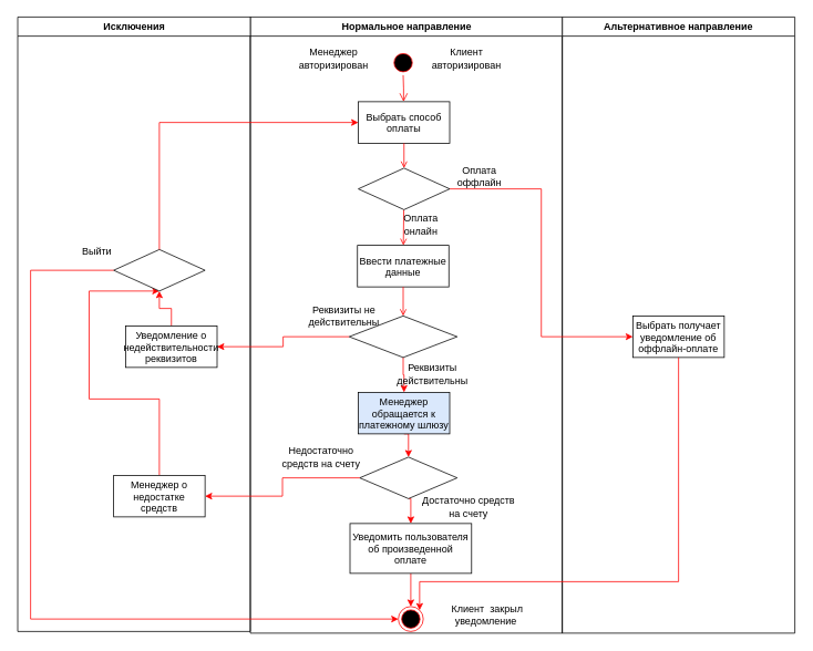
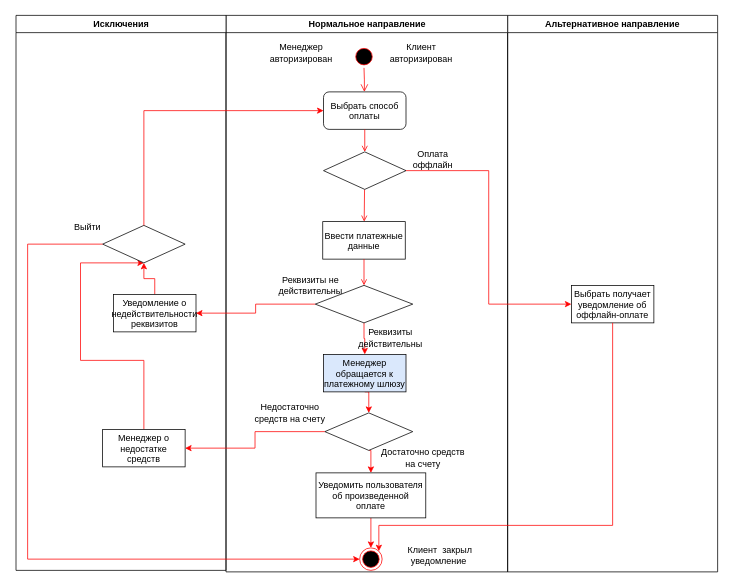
  <mxCell id="0" />
  <mxCell id="1" parent="0" />
  <mxCell id="2" value="Альтернативное направление" style="swimlane;whiteSpace=wrap" parent="1" vertex="1"><mxGeometry x="676" y="20" width="280" height="742" as="geometry" /></mxCell>
  <mxCell id="3" value="Выбрать получает&#10;уведомление об &#10;оффлайн-оплате" style="" parent="2" vertex="1"><mxGeometry x="85" y="360" width="110" height="50" as="geometry" /></mxCell>
  <mxCell id="4" value="Нормальное направление" style="swimlane;whiteSpace=wrap" parent="2" vertex="1"><mxGeometry x="-375.5" width="375.5" height="742" as="geometry" /></mxCell>
  <mxCell id="5" value="" style="ellipse;shape=startState;fillColor=#000000;strokeColor=#ff0000;" parent="4" vertex="1"><mxGeometry x="169" y="40" width="30" height="30" as="geometry" /></mxCell>
  <mxCell id="6" value="" style="edgeStyle=elbowEdgeStyle;elbow=horizontal;verticalAlign=bottom;endArrow=open;endSize=8;strokeColor=#FF0000;endFill=1;rounded=0" parent="4" source="5" target="7" edge="1"><mxGeometry x="100" y="40" as="geometry"><mxPoint x="115" y="110" as="targetPoint" /></mxGeometry></mxCell>
- <mxCell id="7" value="Выбрать способ &#10;оплаты" style="" parent="4" vertex="1"><mxGeometry x="130" y="102" width="110" height="50" as="geometry" /></mxCell>
+ <mxCell id="7" value="Выбрать способ &#10;оплаты" style="rounded=1;" parent="4" vertex="1"><mxGeometry x="130" y="102" width="110" height="50" as="geometry" /></mxCell>
  <mxCell id="8" value="Ввести платежные &#10;данные" style="" parent="4" vertex="1"><mxGeometry x="129" y="275" width="110" height="50" as="geometry" /></mxCell>
  <mxCell id="9" value="" style="endArrow=open;strokeColor=#FF0000;endFill=1;rounded=0" parent="4" source="14" target="8" edge="1"><mxGeometry relative="1" as="geometry" /></mxCell>
  <mxCell id="10" style="edgeStyle=orthogonalEdgeStyle;rounded=0;orthogonalLoop=1;jettySize=auto;html=1;exitX=0.5;exitY=1;exitDx=0;exitDy=0;entryX=0.5;entryY=0;entryDx=0;entryDy=0;labelBackgroundColor=#FF0000;strokeColor=#FF0000;fontColor=#FF0000;" parent="4" source="11" target="20" edge="1"><mxGeometry relative="1" as="geometry" /></mxCell>
  <mxCell id="11" value="Менеджер &#10;обращается к &#10;платежному шлюзу" style="fillColor=#dae8fc;" parent="4" vertex="1"><mxGeometry x="130" y="452" width="110" height="50" as="geometry" /></mxCell>
  <mxCell id="12" value="" style="endArrow=open;strokeColor=#FF0000;endFill=1;rounded=0;entryX=0.5;entryY=0;entryDx=0;entryDy=0;" parent="4" source="8" target="18" edge="1"><mxGeometry relative="1" as="geometry" /></mxCell>
  <mxCell id="13" value="Клиент авторизирован" style="text;html=1;strokeColor=none;fillColor=none;align=center;verticalAlign=middle;whiteSpace=wrap;rounded=0;" parent="4" vertex="1"><mxGeometry x="205.5" y="40" width="110" height="20" as="geometry" /></mxCell>
  <mxCell id="14" value="" style="rhombus;whiteSpace=wrap;html=1;" parent="4" vertex="1"><mxGeometry x="130" y="182" width="110" height="50" as="geometry" /></mxCell>
  <mxCell id="15" value="" style="endArrow=open;strokeColor=#FF0000;endFill=1;rounded=0" parent="4" source="7" target="14" edge="1"><mxGeometry relative="1" as="geometry"><mxPoint x="278.5" y="288" as="sourcePoint" /><mxPoint x="278.5" y="388" as="targetPoint" /></mxGeometry></mxCell>
  <mxCell id="16" value="Менеджер авторизирован" style="text;html=1;strokeColor=none;fillColor=none;align=center;verticalAlign=middle;whiteSpace=wrap;rounded=0;" parent="4" vertex="1"><mxGeometry x="45.5" y="40" width="110" height="20" as="geometry" /></mxCell>
  <mxCell id="17" style="edgeStyle=orthogonalEdgeStyle;rounded=0;orthogonalLoop=1;jettySize=auto;html=1;exitX=0.5;exitY=1;exitDx=0;exitDy=0;entryX=0.5;entryY=0;entryDx=0;entryDy=0;labelBackgroundColor=#FF0000;strokeColor=#FF0000;fontColor=#FF0000;" parent="4" source="18" target="11" edge="1"><mxGeometry relative="1" as="geometry" /></mxCell>
  <mxCell id="18" value="" style="rhombus;whiteSpace=wrap;html=1;" parent="4" vertex="1"><mxGeometry x="119" y="360" width="130" height="50" as="geometry" /></mxCell>
  <mxCell id="19" style="edgeStyle=orthogonalEdgeStyle;rounded=0;orthogonalLoop=1;jettySize=auto;html=1;exitX=0.5;exitY=1;exitDx=0;exitDy=0;entryX=0.5;entryY=0;entryDx=0;entryDy=0;labelBackgroundColor=#FF0000;strokeColor=#FF0000;fontColor=#FF0000;" parent="4" source="20" target="22" edge="1"><mxGeometry relative="1" as="geometry" /></mxCell>
  <mxCell id="20" value="" style="rhombus;whiteSpace=wrap;html=1;" parent="4" vertex="1"><mxGeometry x="131.75" y="530" width="117.25" height="50" as="geometry" /></mxCell>
  <mxCell id="21" style="edgeStyle=orthogonalEdgeStyle;rounded=0;orthogonalLoop=1;jettySize=auto;html=1;exitX=0.5;exitY=1;exitDx=0;exitDy=0;entryX=0.5;entryY=0;entryDx=0;entryDy=0;labelBackgroundColor=#FF0000;strokeColor=#FF0000;fontColor=#FF0000;" parent="4" source="22" target="23" edge="1"><mxGeometry relative="1" as="geometry" /></mxCell>
  <mxCell id="22" value="Уведомить пользователя&#10;об произведенной&#10;оплате" style="" parent="4" vertex="1"><mxGeometry x="120" y="610" width="146.38" height="60" as="geometry" /></mxCell>
  <mxCell id="23" value="" style="ellipse;shape=endState;fillColor=#000000;strokeColor=#ff0000" parent="4" vertex="1"><mxGeometry x="178.19" y="710" width="30" height="30" as="geometry" /></mxCell>
  <mxCell id="24" value="Клиент&amp;nbsp; закрыл уведомление&amp;nbsp;" style="text;html=1;strokeColor=none;fillColor=none;align=center;verticalAlign=middle;whiteSpace=wrap;rounded=0;" parent="4" vertex="1"><mxGeometry x="211.88" y="710" width="148.12" height="20" as="geometry" /></mxCell>
- <mxCell id="25" value="Оплата онлайн" style="text;html=1;strokeColor=none;fillColor=none;align=center;verticalAlign=middle;whiteSpace=wrap;rounded=0;fontColor=#000000;" parent="4" vertex="1"><mxGeometry x="185.5" y="240" width="40" height="20" as="geometry" /></mxCell>
  <mxCell id="26" value="Реквизиты действительны" style="text;html=1;strokeColor=none;fillColor=none;align=center;verticalAlign=middle;whiteSpace=wrap;rounded=0;" vertex="1" parent="4"><mxGeometry x="199" y="420" width="40" height="20" as="geometry" /></mxCell>
  <mxCell id="27" value="Реквизиты не действительны" style="text;html=1;strokeColor=none;fillColor=none;align=center;verticalAlign=middle;whiteSpace=wrap;rounded=0;" vertex="1" parent="4"><mxGeometry x="65.5" y="350" width="94.5" height="20" as="geometry" /></mxCell>
  <mxCell id="28" value="Оплата оффлайн" style="text;html=1;strokeColor=none;fillColor=none;align=center;verticalAlign=middle;whiteSpace=wrap;rounded=0;" vertex="1" parent="4"><mxGeometry x="240" y="182" width="71" height="20" as="geometry" /></mxCell>
  <mxCell id="29" value="Недостаточно средств на счету" style="text;html=1;strokeColor=none;fillColor=none;align=center;verticalAlign=middle;whiteSpace=wrap;rounded=0;" vertex="1" parent="4"><mxGeometry x="30" y="520" width="110" height="20" as="geometry" /></mxCell>
  <mxCell id="30" value="Достаточно средств на счету" style="text;html=1;strokeColor=none;fillColor=none;align=center;verticalAlign=middle;whiteSpace=wrap;rounded=0;" vertex="1" parent="4"><mxGeometry x="205.5" y="580" width="114.5" height="20" as="geometry" /></mxCell>
  <mxCell id="31" style="edgeStyle=orthogonalEdgeStyle;rounded=0;orthogonalLoop=1;jettySize=auto;html=1;exitX=1;exitY=0.5;exitDx=0;exitDy=0;entryX=0;entryY=0.5;entryDx=0;entryDy=0;labelBackgroundColor=#FF0000;strokeColor=#FF0000;fontColor=#000000;" parent="2" source="14" target="3" edge="1"><mxGeometry relative="1" as="geometry" /></mxCell>
  <mxCell id="32" style="edgeStyle=orthogonalEdgeStyle;rounded=0;orthogonalLoop=1;jettySize=auto;html=1;exitX=0.5;exitY=1;exitDx=0;exitDy=0;entryX=1;entryY=0;entryDx=0;entryDy=0;labelBackgroundColor=#FF0000;strokeColor=#FF0000;fontColor=#000000;" parent="2" source="3" target="23" edge="1"><mxGeometry relative="1" as="geometry"><Array as="points"><mxPoint x="140" y="680" /><mxPoint x="-172" y="680" /></Array></mxGeometry></mxCell>
  <mxCell id="33" value="Исключения" style="swimlane;whiteSpace=wrap" parent="1" vertex="1"><mxGeometry x="20.5" y="20" width="280" height="740" as="geometry" /></mxCell>
  <mxCell id="34" style="edgeStyle=orthogonalEdgeStyle;rounded=0;orthogonalLoop=1;jettySize=auto;html=1;exitX=0.5;exitY=0;exitDx=0;exitDy=0;entryX=0.5;entryY=1;entryDx=0;entryDy=0;strokeColor=#FF0000;" edge="1" parent="33" source="35" target="38"><mxGeometry relative="1" as="geometry" /></mxCell>
  <mxCell id="35" value="Уведомление о&#10;недействительности &#10;реквизитов" style="" parent="33" vertex="1"><mxGeometry x="130" y="372" width="110" height="50" as="geometry" /></mxCell>
  <mxCell id="36" style="edgeStyle=orthogonalEdgeStyle;rounded=0;orthogonalLoop=1;jettySize=auto;html=1;exitX=0.5;exitY=0;exitDx=0;exitDy=0;entryX=0.5;entryY=1;entryDx=0;entryDy=0;strokeColor=#FF0000;" edge="1" parent="33" source="37" target="38"><mxGeometry relative="1" as="geometry"><Array as="points"><mxPoint x="171" y="460" /><mxPoint x="86" y="460" /><mxPoint x="86" y="330" /></Array></mxGeometry></mxCell>
  <mxCell id="37" value="Менеджер о &#10;недостатке &#10;средств" style="" parent="33" vertex="1"><mxGeometry x="115.5" y="552" width="110" height="50" as="geometry" /></mxCell>
  <mxCell id="38" value="" style="rhombus;whiteSpace=wrap;html=1;" vertex="1" parent="33"><mxGeometry x="115.5" y="280" width="110" height="50" as="geometry" /></mxCell>
  <mxCell id="39" value="Выйти" style="text;html=1;strokeColor=none;fillColor=none;align=center;verticalAlign=middle;whiteSpace=wrap;rounded=0;" vertex="1" parent="33"><mxGeometry x="75.5" y="273" width="40" height="20" as="geometry" /></mxCell>
  <mxCell id="40" style="edgeStyle=orthogonalEdgeStyle;rounded=0;orthogonalLoop=1;jettySize=auto;html=1;exitX=0;exitY=0.5;exitDx=0;exitDy=0;entryX=1;entryY=0.5;entryDx=0;entryDy=0;labelBackgroundColor=#FF0000;strokeColor=#FF0000;fontColor=#FF0000;" parent="1" source="18" target="35" edge="1"><mxGeometry relative="1" as="geometry" /></mxCell>
  <mxCell id="41" style="edgeStyle=orthogonalEdgeStyle;rounded=0;orthogonalLoop=1;jettySize=auto;html=1;exitX=0;exitY=0.5;exitDx=0;exitDy=0;entryX=1;entryY=0.5;entryDx=0;entryDy=0;labelBackgroundColor=#FF0000;strokeColor=#FF0000;fontColor=#FF0000;" parent="1" source="20" target="37" edge="1"><mxGeometry relative="1" as="geometry" /></mxCell>
  <mxCell id="42" style="edgeStyle=orthogonalEdgeStyle;rounded=0;orthogonalLoop=1;jettySize=auto;html=1;exitX=0.5;exitY=0;exitDx=0;exitDy=0;entryX=0;entryY=0.5;entryDx=0;entryDy=0;strokeColor=#FF0000;" edge="1" parent="1" source="38" target="7"><mxGeometry relative="1" as="geometry" /></mxCell>
  <mxCell id="43" style="edgeStyle=orthogonalEdgeStyle;rounded=0;orthogonalLoop=1;jettySize=auto;html=1;exitX=0;exitY=0.5;exitDx=0;exitDy=0;strokeColor=#FF0000;entryX=0;entryY=0.5;entryDx=0;entryDy=0;" edge="1" parent="1" source="38" target="23"><mxGeometry relative="1" as="geometry"><mxPoint x="346" y="690" as="targetPoint" /><Array as="points"><mxPoint x="36" y="325" /><mxPoint x="36" y="745" /></Array></mxGeometry></mxCell>
